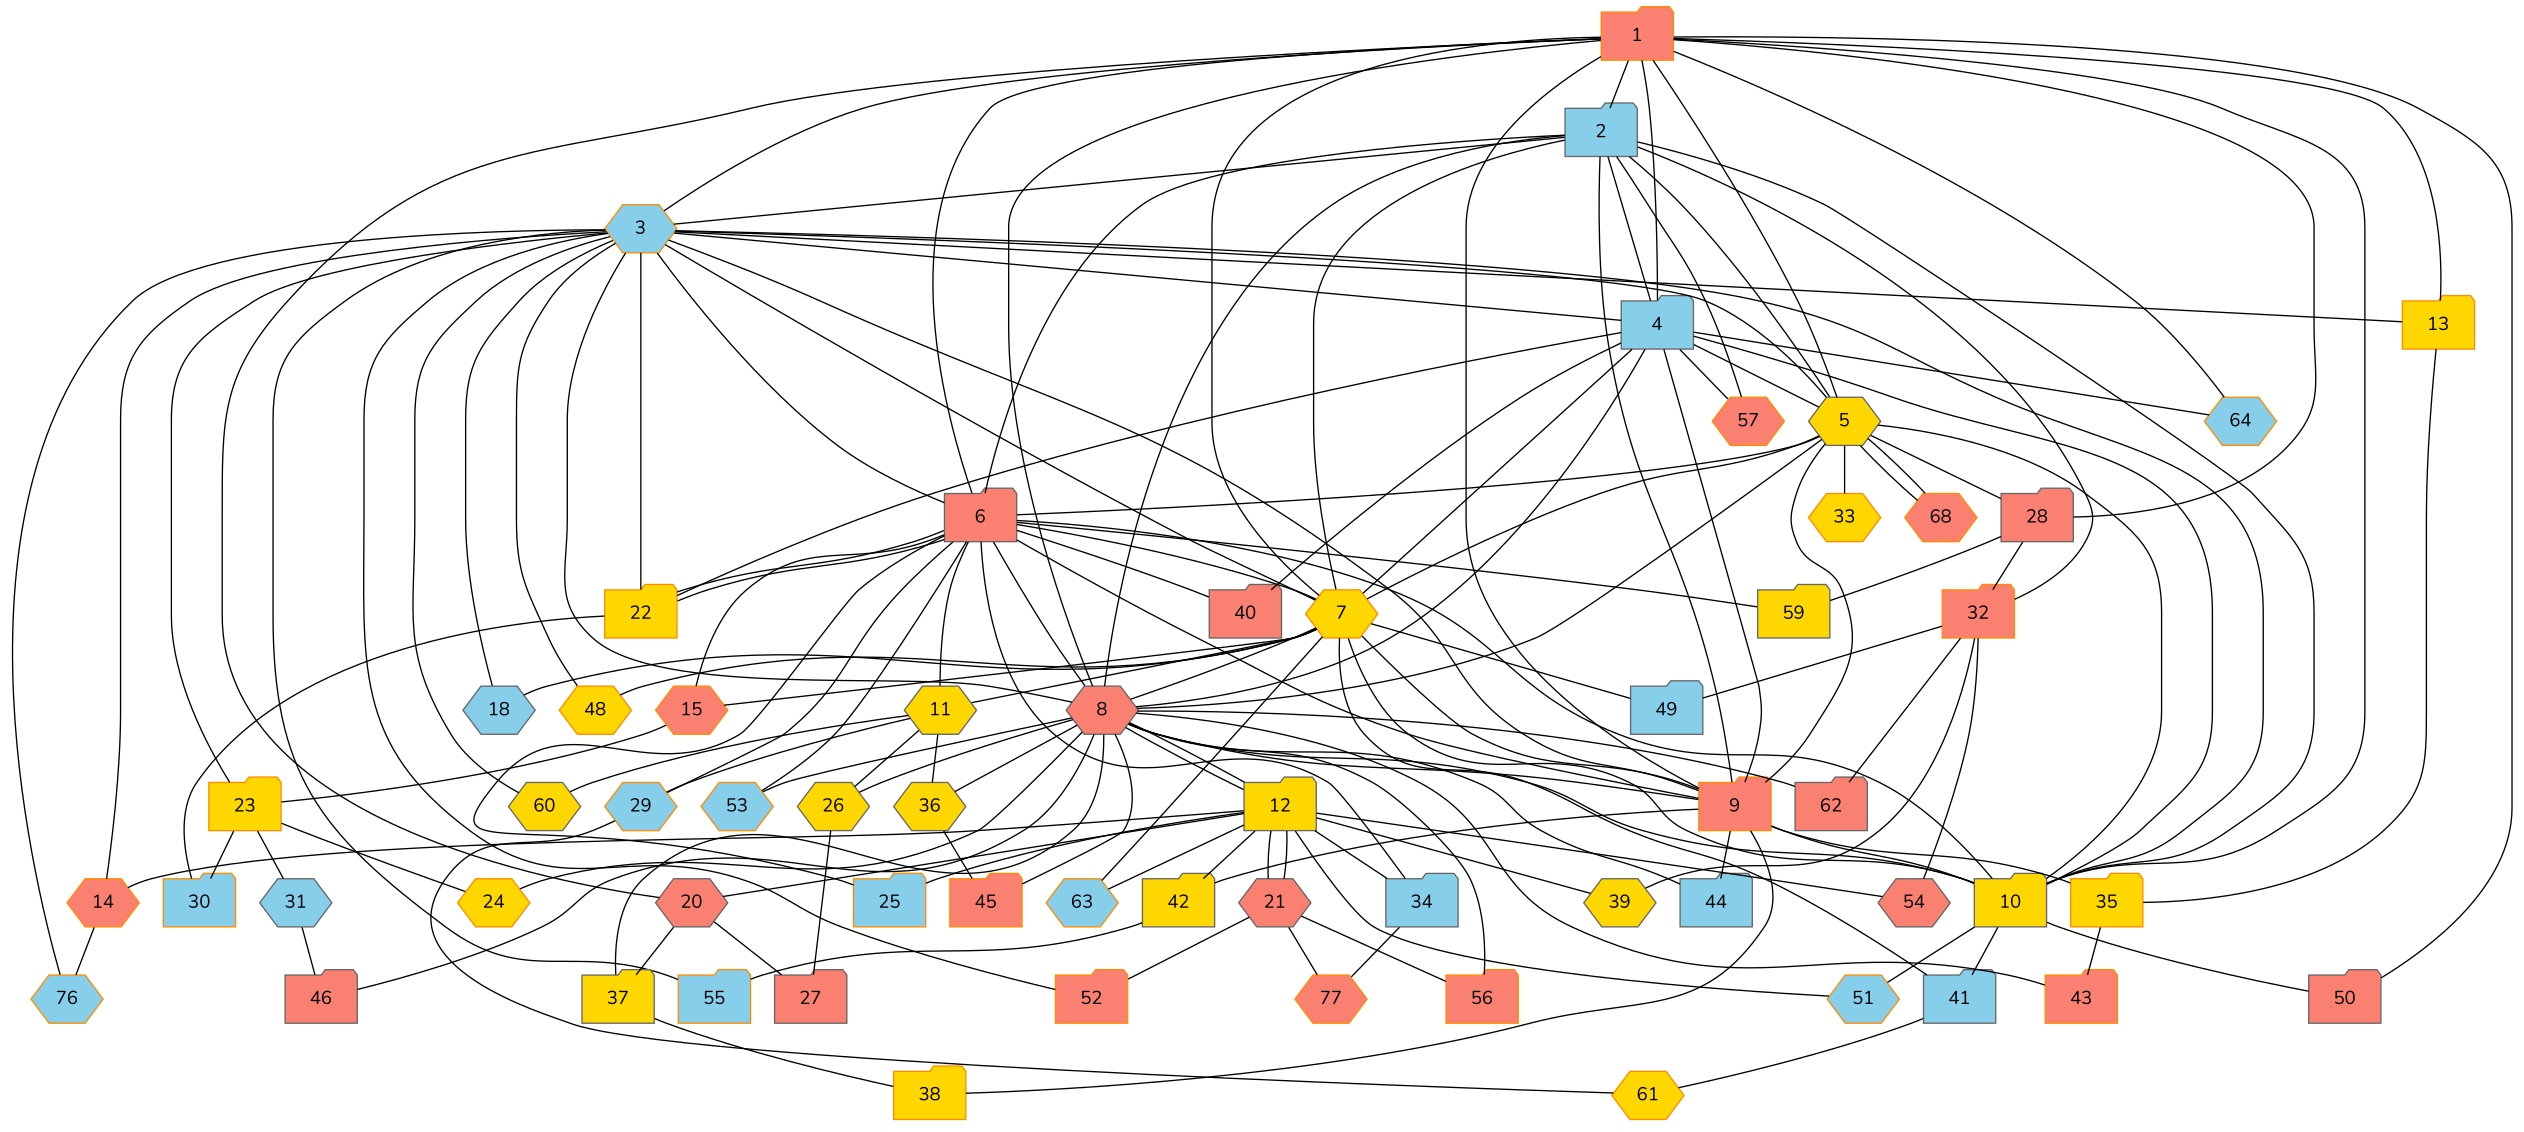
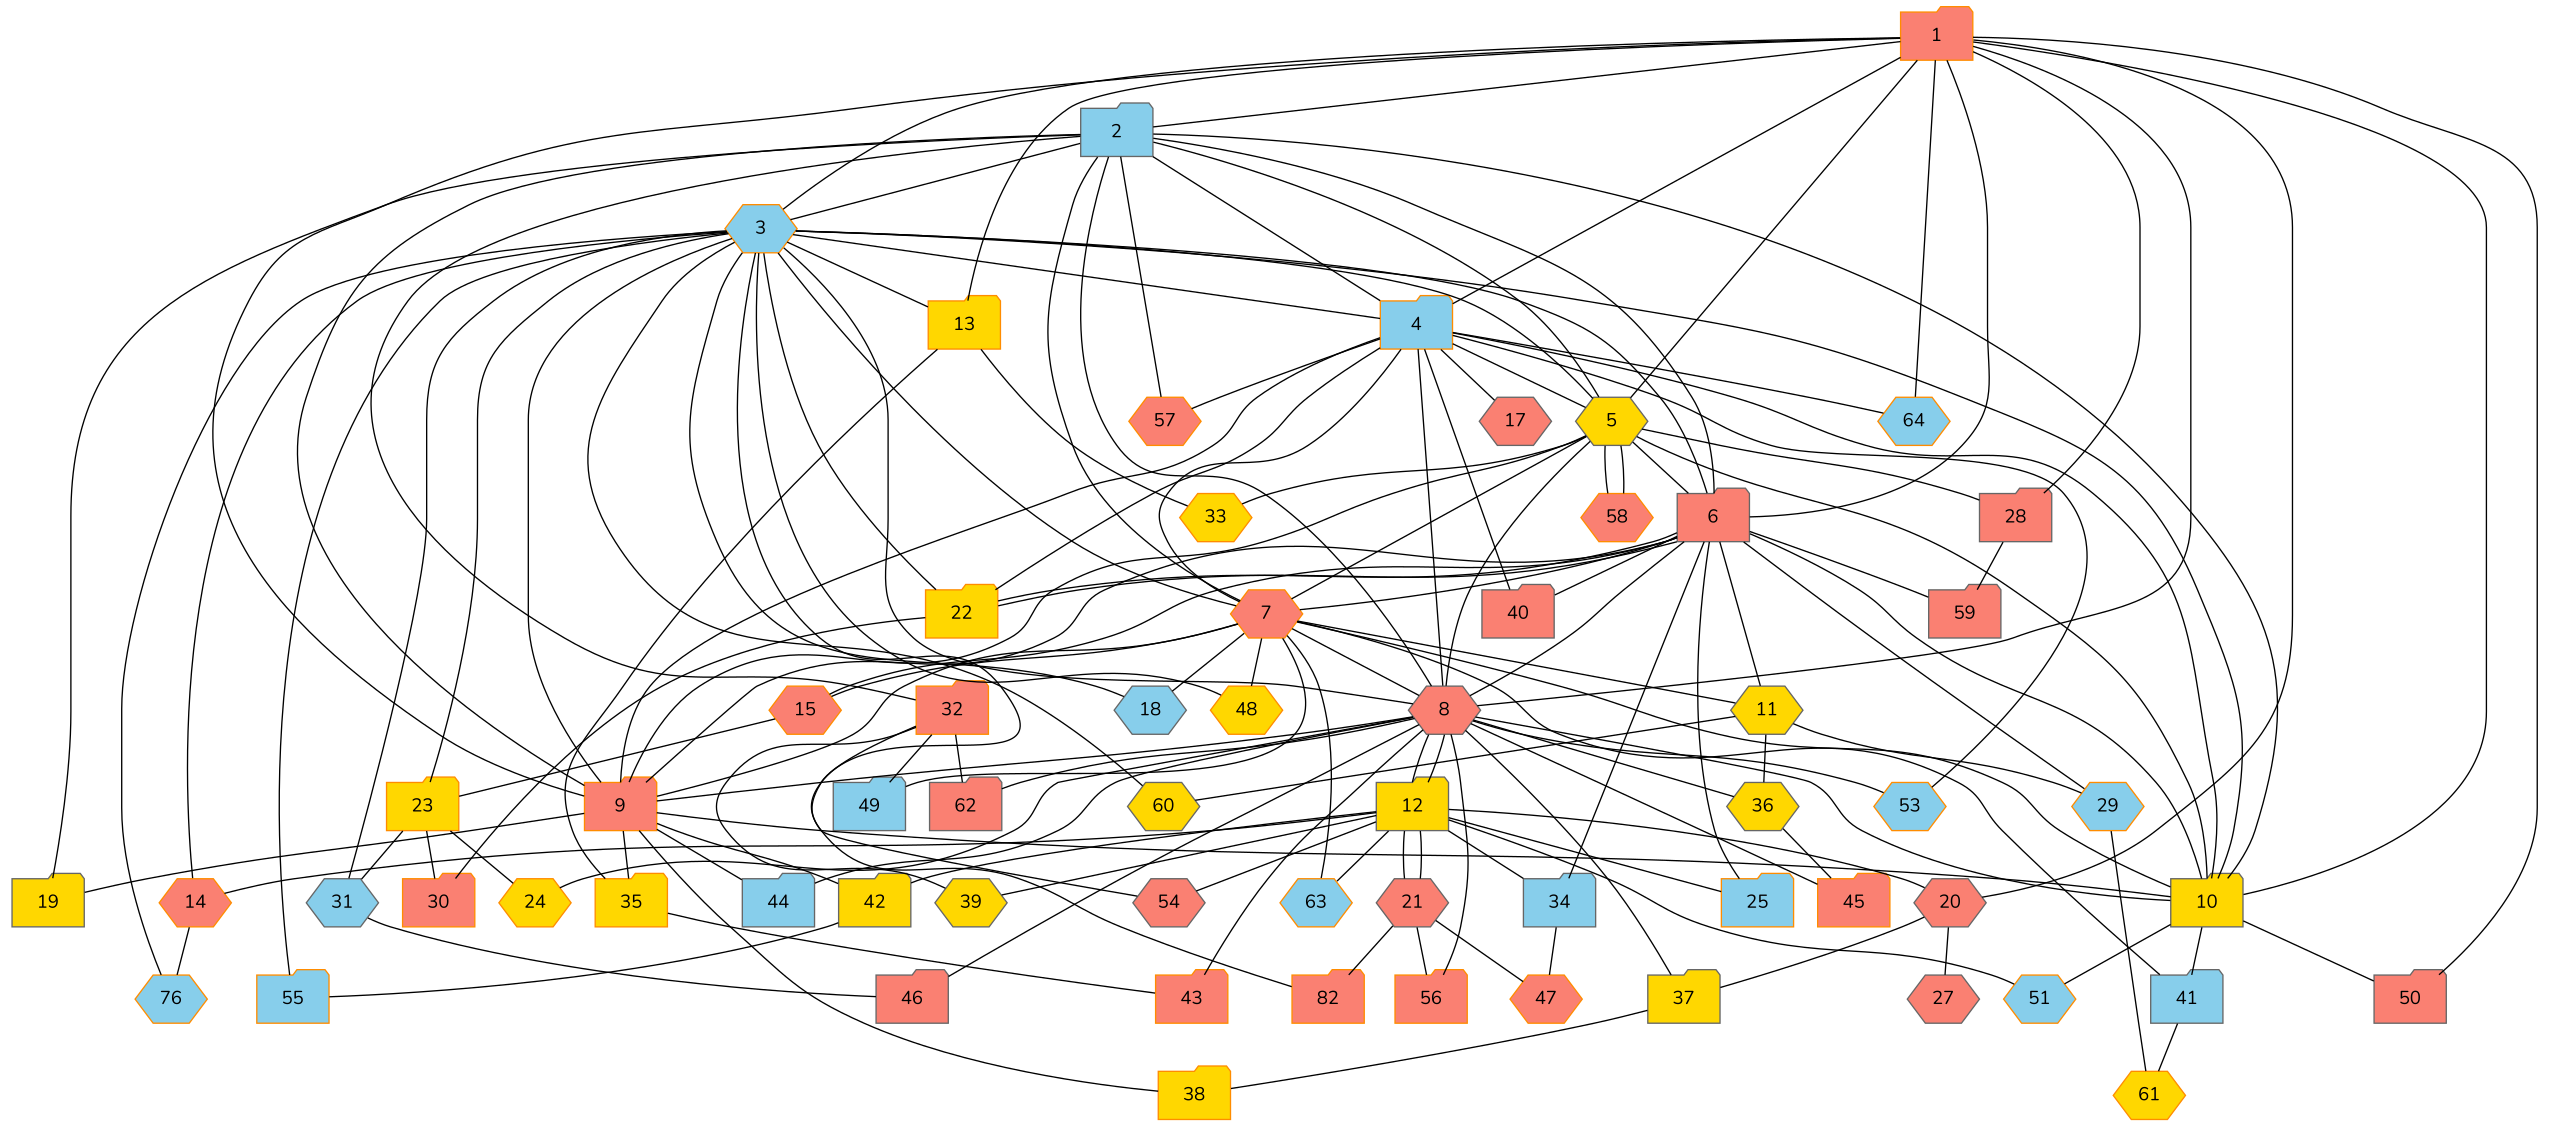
  graph {
    fontname=Nunito
    node [color=gray40 fillcolor=salmon fontname=Nunito shape=folder style=filled]
    edge [fontname=Nunito]
    2 [fillcolor=skyblue]
    1 [color=darkorange]
    3 [color=darkorange fillcolor=skyblue shape=hexagon]
-   4 [fillcolor=skyblue]
+   4 [color=darkorange fillcolor=skyblue]
    5 [fillcolor=gold shape=hexagon]
    6
-   7 [color=darkorange fillcolor=gold shape=hexagon]
+   7 [color=darkorange shape=hexagon]
    8 [shape=hexagon]
    9 [color=darkorange]
    10 [fillcolor=gold]
    13 [color=darkorange fillcolor=gold]
    20 [shape=hexagon]
    28
    50
    64 [color=darkorange fillcolor=skyblue shape=hexagon]
+   19 [fillcolor=gold]
    32 [color=darkorange]
    57 [color=darkorange shape=hexagon]
    14 [color=darkorange shape=hexagon]
    n20 [color=darkorange fillcolor=skyblue label=76 shape=hexagon]
    18 [fillcolor=skyblue shape=hexagon]
    23 [color=darkorange fillcolor=gold]
    31 [fillcolor=skyblue shape=hexagon]
    48 [color=darkorange fillcolor=gold shape=hexagon]
-   52 [color=darkorange]
+   52 [color=darkorange label=82]
    55 [color=darkorange fillcolor=skyblue]
    60 [fillcolor=gold shape=hexagon]
    22 [color=darkorange fillcolor=gold]
+   17 [shape=hexagon]
    40
    33 [color=darkorange fillcolor=gold shape=hexagon]
-   58 [color=darkorange shape=hexagon label=68]
+   58 [color=darkorange shape=hexagon]
    11 [fillcolor=gold shape=hexagon]
    15 [color=darkorange shape=hexagon]
    25 [color=darkorange fillcolor=skyblue]
    29 [color=darkorange fillcolor=skyblue shape=hexagon]
    34 [fillcolor=skyblue]
    53 [color=darkorange fillcolor=skyblue shape=hexagon]
-   59 [fillcolor=gold]
+   59
    41 [fillcolor=skyblue]
    49 [fillcolor=skyblue]
    63 [color=darkorange fillcolor=skyblue shape=hexagon]
    12 [fillcolor=gold]
    24 [color=darkorange fillcolor=gold shape=hexagon]
-   26 [fillcolor=gold shape=hexagon]
    36 [fillcolor=gold shape=hexagon]
    37 [fillcolor=gold]
    43 [color=darkorange]
    44 [fillcolor=skyblue]
    45 [color=darkorange]
    46
    56 [color=darkorange]
    62
    35 [color=darkorange fillcolor=gold]
    38 [color=darkorange fillcolor=gold]
    42 [fillcolor=gold]
    51 [color=darkorange fillcolor=skyblue shape=hexagon]
-   27
+   27 [shape=hexagon]
    39 [fillcolor=gold shape=hexagon]
    54 [shape=hexagon]
-   30 [color=darkorange fillcolor=skyblue]
+   30 [color=darkorange]
    61 [color=darkorange fillcolor=gold shape=hexagon]
-   47 [color=darkorange shape=hexagon label=77]
+   47 [color=darkorange shape=hexagon]
    21 [shape=hexagon]
    2 -- 3
    2 -- 4
    2 -- 5
    2 -- 6
    2 -- 7
    2 -- 8
    2 -- 9
    2 -- 10
+   2 -- 19
    2 -- 32
    2 -- 57
    1 -- 2
    1 -- 3
    1 -- 4
    1 -- 5
    1 -- 6
-   1 -- 7
    1 -- 8
    1 -- 9
    1 -- 10
    1 -- 13
    1 -- 20
    1 -- 28
    1 -- 50
    1 -- 64
    3 -- 4
    3 -- 5
    3 -- 6
    3 -- 7
    3 -- 8
    3 -- 9
    3 -- 10
    3 -- 13
    3 -- 14
    3 -- n20
    3 -- 18
    3 -- 23
+   3 -- 31
    3 -- 48
    3 -- 52
    3 -- 55
    3 -- 60
    3 -- 22
    4 -- 5
    4 -- 7
    4 -- 8
    4 -- 9
    4 -- 10
    4 -- 64
    4 -- 57
    4 -- 22
+   4 -- 17
    4 -- 40
    5 -- 6
    5 -- 7
    5 -- 8
    5 -- 9
    5 -- 10
    5 -- 28
    5 -- 33
    5 -- 58
    5 -- 58
    6 -- 7
    6 -- 8
    6 -- 9
    6 -- 10
    6 -- 22
    6 -- 22
    6 -- 40
    6 -- 11
    6 -- 15
    6 -- 25
    6 -- 29
    6 -- 34
-   6 -- 53
+   4 -- 53
    6 -- 59
    7 -- 8
    7 -- 9
    7 -- 10
    7 -- 18
    7 -- 48
    7 -- 11
    7 -- 15
    7 -- 41
    7 -- 49
    7 -- 63
    8 -- 9
    8 -- 10
    8 -- 53
    8 -- 12
    8 -- 12
    8 -- 24
-   8 -- 26
    8 -- 36
    8 -- 37
    8 -- 43
    8 -- 44
    8 -- 45
    8 -- 46
    8 -- 56
    8 -- 62
    9 -- 10
+   9 -- 19
    9 -- 44
    9 -- 35
    9 -- 38
    9 -- 42
    10 -- 50
    10 -- 41
    10 -- 51
+   13 -- 33
    13 -- 35
    20 -- 37
    20 -- 27
-   28 -- 32
    28 -- 59
    32 -- 49
    32 -- 62
    32 -- 39
    32 -- 54
    14 -- n20
    23 -- 31
    23 -- 24
    23 -- 30
    31 -- 46
    22 -- 30
    11 -- 60
    11 -- 29
-   11 -- 26
    11 -- 36
    15 -- 23
    29 -- 61
    34 -- 47
    41 -- 61
    12 -- 20
    12 -- 14
    12 -- 25
    12 -- 34
    12 -- 63
    12 -- 42
    12 -- 51
    12 -- 39
    12 -- 54
    12 -- 21
    12 -- 21
-   26 -- 27
    36 -- 45
    37 -- 38
    35 -- 43
    42 -- 55
    21 -- 52
    21 -- 56
    21 -- 47
  }
